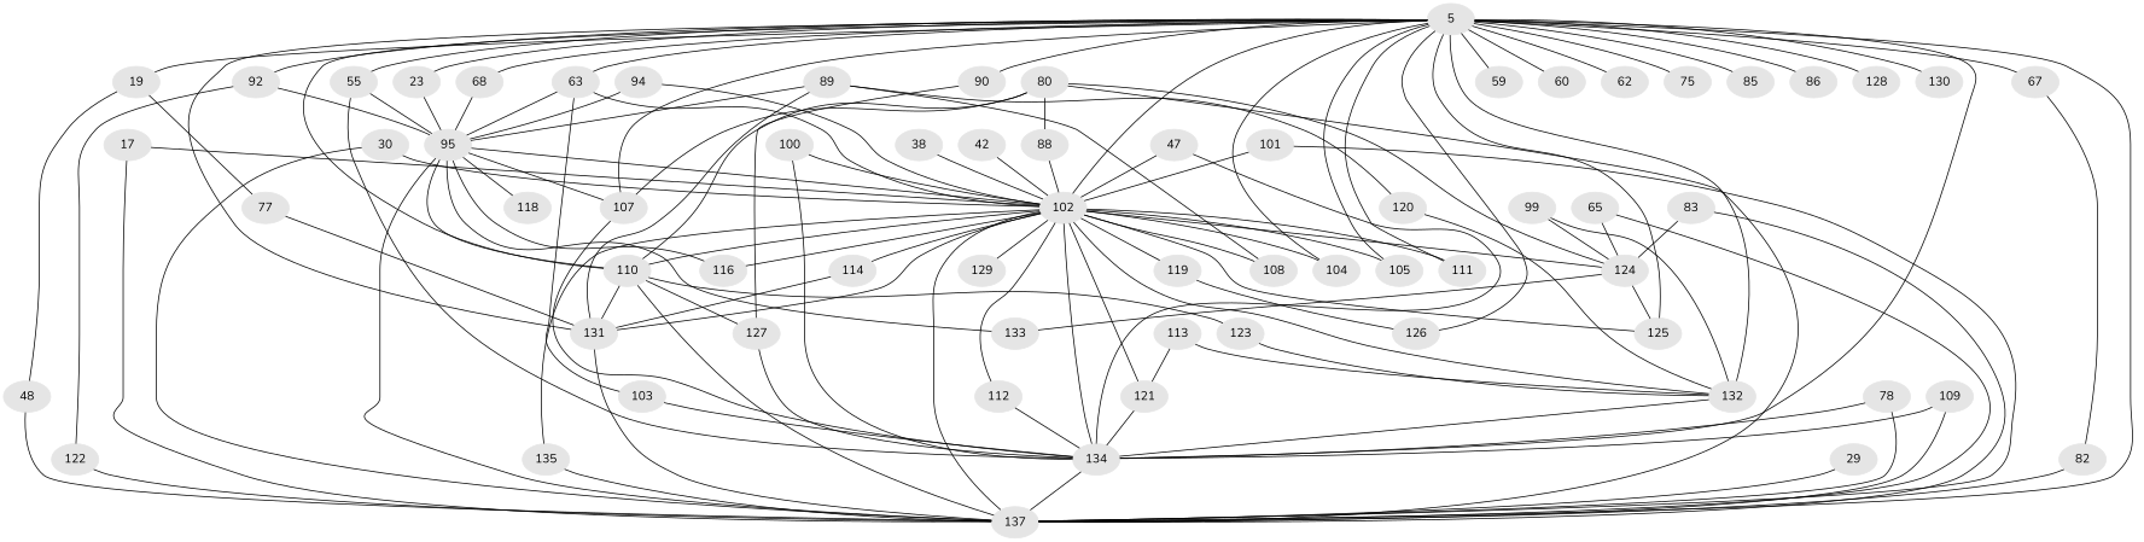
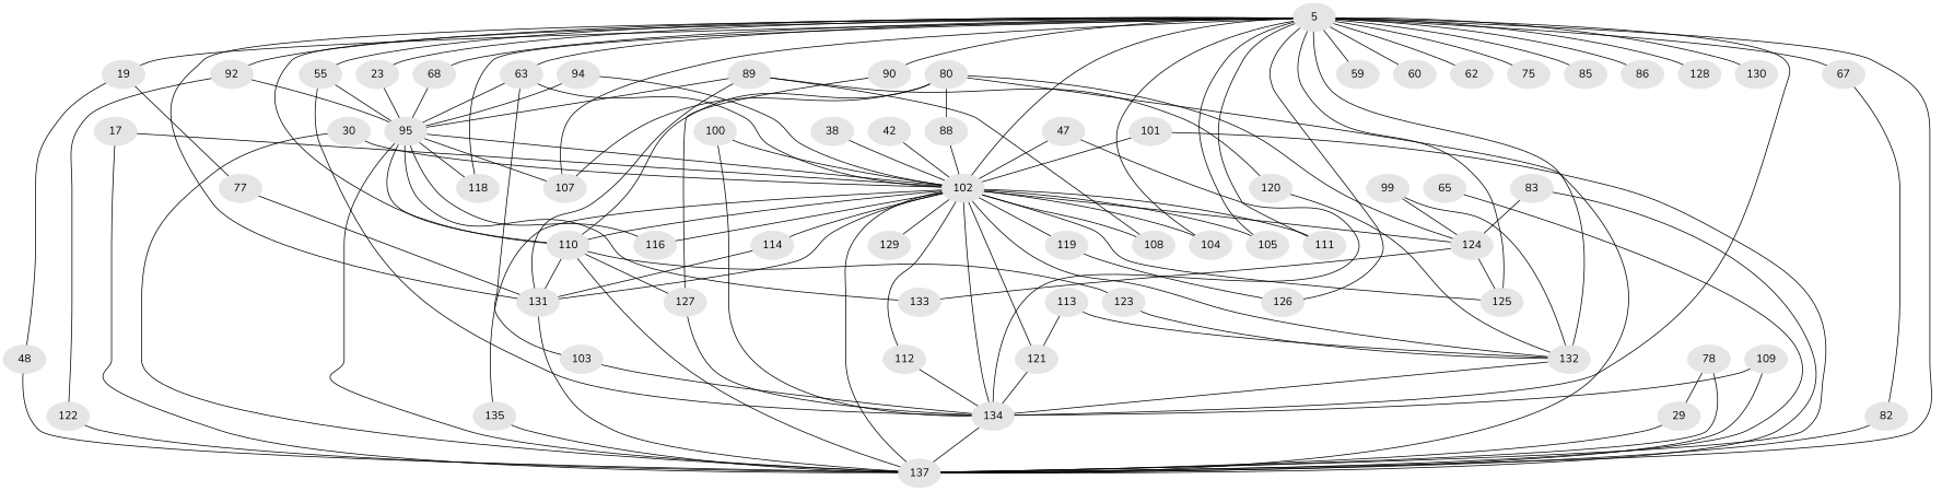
  graph {
    fontname=Nunito
    node [color=gray90 fontname=Nunito style=filled]
    edge [fontname=Nunito]
    5 [super="+4+3"]
    19
    23
    55 [super="+53"]
    59
    60
    62
    63 [super="+43"]
    67
    68
    75
    85
    86
    90
    92 [super="+66"]
    102 [super="+93+37+8"]
    104
    105 [super="+73"]
    107 [super="+72+87"]
    110 [super="+21+44+96"]
    111
    118
    125 [super="+51+28"]
    126
    128
    130
    131 [super="+39+57+74+45+81"]
    132 [super="+49+115"]
    134 [super="+97+61"]
    137 [super="+25+50+136+69"]
    48
    77
    95 [super="+70+58"]
    103
    82
    127 [super="+84"]
    122 [super="+117"]
    124 [super="+26+76"]
    108
    116
    112
    114
    119
    121 [super="+18+54"]
    129
    135 [super="+64+52"]
    123
    17
    133
    29
    30
    n52 [label=65]
    38
    42
    47
    78
    80 [super="+34"]
    88
    83
    89
    120
    94
    99
    100
    101
    109
    113
    5 -- 19 [weight=2]
    5 -- 23
    5 -- 55
    5 -- 59 [weight=2]
    5 -- 60 [weight=2]
    5 -- 62 [weight=2]
    5 -- 63
    5 -- 67 [weight=2]
    5 -- 68
    5 -- 75 [weight=2]
    5 -- 85 [weight=2]
    5 -- 86 [weight=2]
    5 -- 90 [weight=2]
    5 -- 92
    5 -- 102 [weight=9]
    5 -- 104
    5 -- 105 [weight=2]
    5 -- 107
    5 -- 110
    5 -- 111
+   5 -- 118
    5 -- 125 [weight=4]
    5 -- 126
    5 -- 128 [weight=2]
    5 -- 130
    5 -- 131 [weight=4]
    5 -- 132 [weight=6]
    5 -- 134 [weight=11]
    5 -- 137 [weight=11]
    19 -- 48
    19 -- 77
    23 -- 95
    55 -- 134
    55 -- 95
    63 -- 102
    63 -- 95 [weight=2]
    63 -- 103
    67 -- 82
    68 -- 95
    90 -- 127
    92 -- 95 [weight=2]
    92 -- 122
    102 -- 104
    102 -- 105
    102 -- 110 [weight=4]
    102 -- 111
    102 -- 125
    102 -- 131
    102 -- 132
    102 -- 134 [weight=6]
    102 -- 137 [weight=7]
    102 -- 124 [weight=5]
    102 -- 108
    102 -- 116
    102 -- 112
    102 -- 114
    102 -- 119 [weight=2]
    102 -- 121 [weight=2]
    102 -- 129
    102 -- 135
-   107 -- 134
    110 -- 131
    110 -- 137
    110 -- 127
    110 -- 123
    131 -- 137 [weight=2]
    132 -- 134
    134 -- 137 [weight=4]
    48 -- 137
    77 -- 131
    95 -- 102
    95 -- 107
    95 -- 110 [weight=2]
    95 -- 118
    95 -- 137 [weight=6]
    95 -- 116
    95 -- 133
    103 -- 134
    82 -- 137
    127 -- 134
    122 -- 137 [weight=2]
    124 -- 125
    124 -- 133
    112 -- 134
    114 -- 131
    119 -- 126
    121 -- 134 [weight=2]
    135 -- 137 [weight=3]
    123 -- 132
    17 -- 102
    17 -- 137
    29 -- 137
    30 -- 102
    30 -- 137
    n52 -- 137
-   n52 -- 124
    38 -- 102 [weight=2]
    42 -- 102
    47 -- 102
    47 -- 134
-   78 -- 134
+   78 -- 29
    78 -- 137
    80 -- 107
    80 -- 110
    80 -- 137 [weight=2]
    80 -- 124
    80 -- 88
    88 -- 102
    83 -- 137
    83 -- 124
    89 -- 131
    89 -- 95
    89 -- 108
    89 -- 120
    120 -- 132
    94 -- 102
    94 -- 95
    99 -- 132
    99 -- 124
    100 -- 102
    100 -- 134
    101 -- 102
    101 -- 137
    109 -- 134
    109 -- 137
    113 -- 132
    113 -- 121
  }
